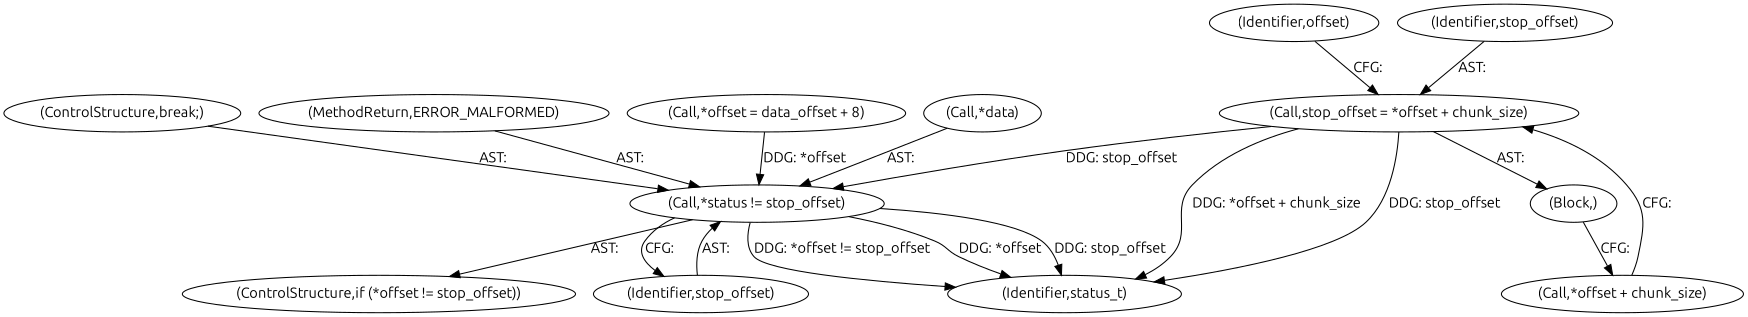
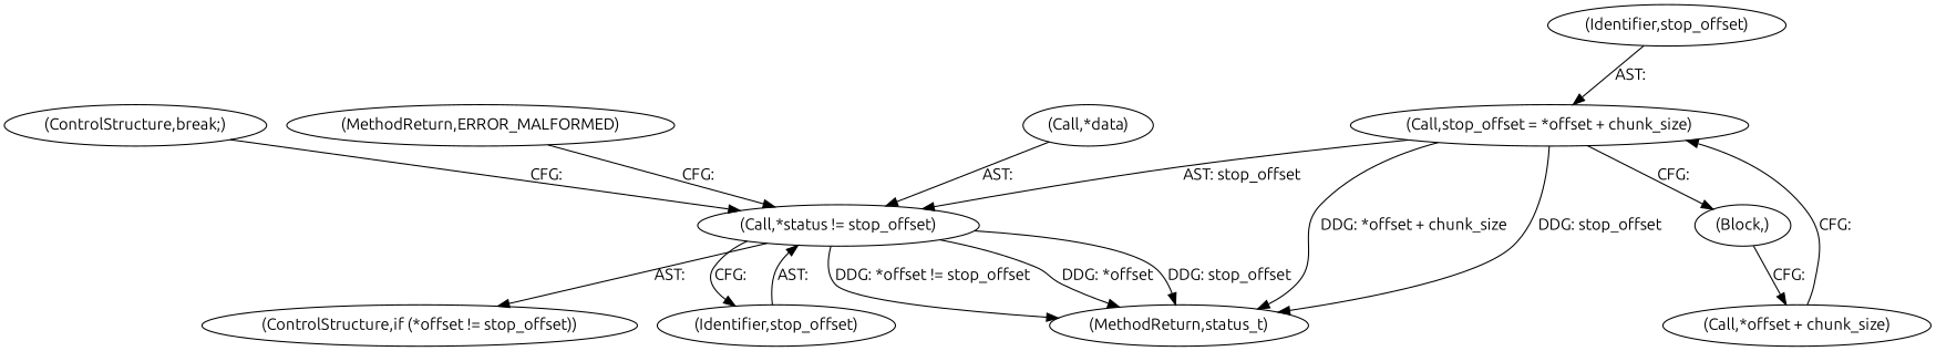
  digraph {
    fontname=Ubuntu
    node [fontname=Ubuntu]
    edge [fontname=Ubuntu]
    n1 [label="(Call,stop_offset = *offset + chunk_size)"]
    n2 [label="(Call,*status != stop_offset)"]
    n3 [label="(Block,)"]
-   n4 [label="(Identifier,status_t)"]
+   n4 [label="(MethodReturn,status_t)"]
    n5 [label="(ControlStructure,if (*offset != stop_offset))"]
    n6 [label="(Identifier,stop_offset)"]
    n7 [label="(Call,*offset + chunk_size)"]
    n8 [label="(ControlStructure,break;)"]
    n9 [label="(MethodReturn,ERROR_MALFORMED)"]
-   n10 [label="(Identifier,offset)"]
    n11 [label="(Identifier,stop_offset)"]
-   n12 [label="(Call,*offset = data_offset + 8)"]
    n13 [label="(Call,*data)"]
-   n1 -> n2 [label="DDG: stop_offset"]
-   n1 -> n3 [label="AST: "]
+   n1 -> n2 [label="AST: stop_offset"]
+   n1 -> n3 [label="CFG: "]
    n1 -> n4 [label="DDG: stop_offset"]
    n1 -> n4 [label="DDG: *offset + chunk_size"]
    n2 -> n4 [label="DDG: *offset"]
    n2 -> n4 [label="DDG: stop_offset"]
    n2 -> n4 [label="DDG: *offset != stop_offset"]
    n2 -> n5 [label="AST: "]
    n2 -> n6 [label="CFG: "]
    n3 -> n7 [label="CFG: "]
    n6 -> n2 [label="AST: "]
    n7 -> n1 [label="CFG: "]
-   n8 -> n2 [label="AST: "]
-   n9 -> n2 [label="AST: "]
-   n10 -> n1 [label="CFG: "]
+   n8 -> n2 [label="CFG: "]
+   n9 -> n2 [label="CFG: "]
    n11 -> n1 [label="AST: "]
-   n12 -> n2 [label="DDG: *offset"]
    n13 -> n2 [label="AST: "]
  }
